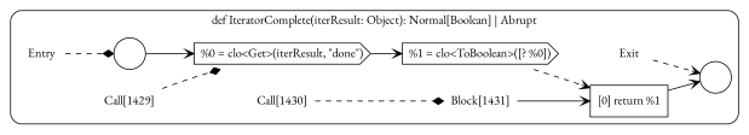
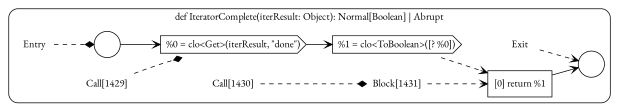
  digraph {
    fontname="EB Garamond"
    rankdir=LR
    node [fontname="EB Garamond" shape=none]
    edge [arrowhead=vee color=black fontname="EB Garamond" style=dashed]
    n1 [label=<<font color="black">Entry</font>>]
    n2 [color=black fillcolor=white label=" " shape=circle style=filled]
    n3 [color=black fillcolor=white label=<<font color="black">%0 = clo&lt;Get&gt;(iterResult, &quot;done&quot;)</font>> shape=cds style=filled]
    n4 [color=black fillcolor=white label=<<font color="black">%1 = clo&lt;ToBoolean&gt;([? %0])</font>> shape=cds style=filled]
    n5 [label=<<font color="black">Exit</font>>]
    n6 [color=black fillcolor=white label=" " shape=circle style=filled]
    n7 [label=<<font color="black">Call[1429]</font>>]
    n8 [color=black fillcolor=white label=<<font color="black">[0] return %1<BR ALIGN="LEFT"/></font>> shape=box style=filled]
    n9 [label=<<font color="black">Call[1430]</font>>]
    n10 [label=<<font color="black">Block[1431]</font>>]
    subgraph cluster_1 {
      label="def IteratorComplete(iterResult: Object): Normal[Boolean] | Abrupt"
      style=rounded
      n1
      n2
      n3
      n4
      n5
      n6
      n7
      n8
      n9
      n10
    }
    n1 -> n2 [arrowhead=diamond]
    n2 -> n3 [style=""]
    n3 -> n4 [style=""]
    n4 -> n8
    n5 -> n6
    n7 -> n3 [arrowhead=diamond]
    n8 -> n6 [style=""]
    n9 -> n10 [arrowhead=diamond]
-   n10 -> n8 [style=solid]
+   n10 -> n8
  }
